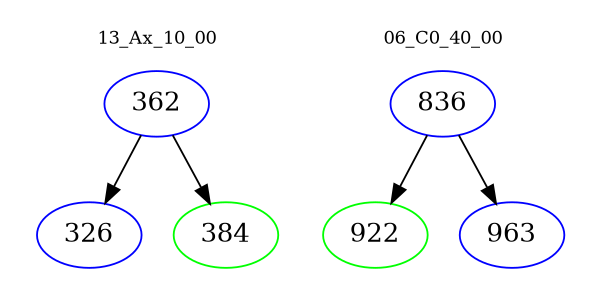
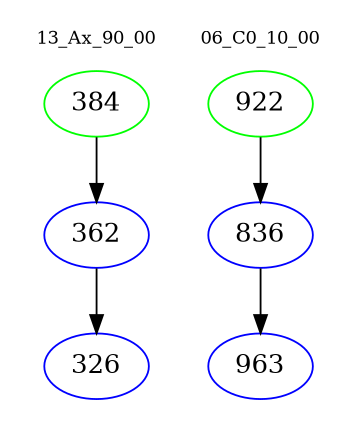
  digraph {
    node [color=blue]
    edge [color=black]
    n1 [label=362]
    n2 [label=326]
    n3 [color=green label=384]
    n4 [label=836]
    n5 [color=green label=922]
    n6 [label=963]
    subgraph cluster_1 {
      color=white
      fontsize=10
-     label="13_Ax_10_00"
+     label="13_Ax_90_00"
      n1
      n2
      n3
    }
    subgraph cluster_2 {
      color=white
      fontsize=10
-     label="06_C0_40_00"
+     label="06_C0_10_00"
      n4
      n5
      n6
    }
    n1 -> n2
-   n1 -> n3
-   n4 -> n5
+   n3 -> n1
+   n5 -> n4
    n4 -> n6
  }
